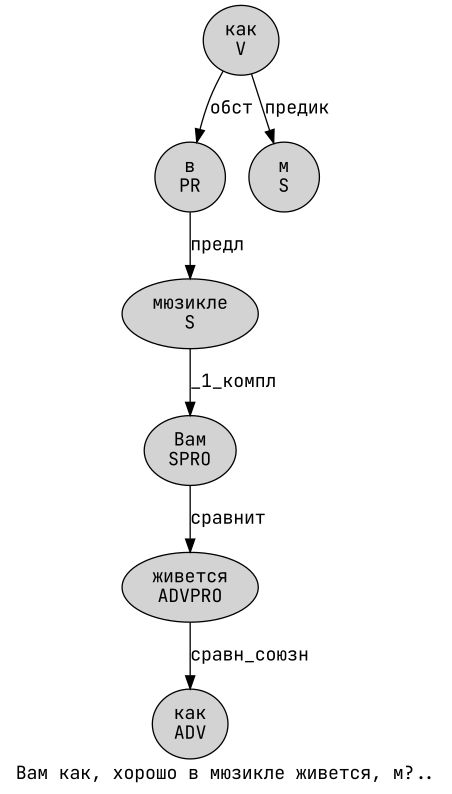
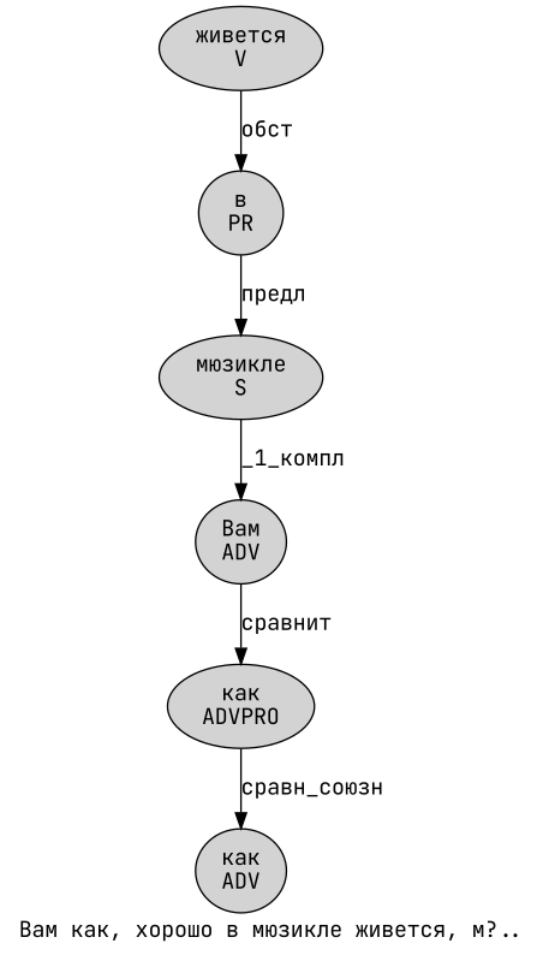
  digraph {
    fontname="JetBrains Mono"
    label="Вам как, хорошо в мюзикле живется, м?.."
    node [fillcolor=lightgray fontname="JetBrains Mono" penwidth=1 shape=ellipse style=filled]
    edge [fontname="JetBrains Mono"]
-   n1 [label="Вам\nSPRO"]
-   n2 [label="живется\nADVPRO"]
+   n1 [label="Вам\nADV"]
+   n2 [label="как\nADVPRO"]
    n3 [label="как\nADV"]
    n4 [label="в\nPR"]
    n5 [label="мюзикле\nS"]
-   n6 [label="как\nV"]
-   n7 [label="м\nS"]
+   n6 [label="живется\nV"]
    n1 -> n2 [label="сравнит"]
    n2 -> n3 [label="сравн_союзн"]
    n4 -> n5 [label="предл"]
    n5 -> n1 [label="_1_компл"]
    n6 -> n4 [label="обст"]
-   n6 -> n7 [label="предик"]
  }
